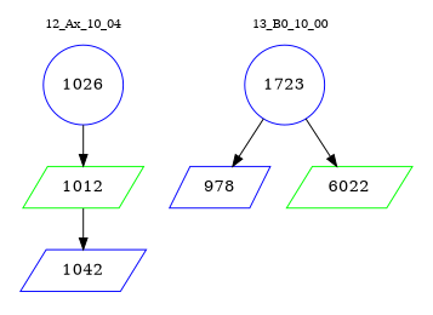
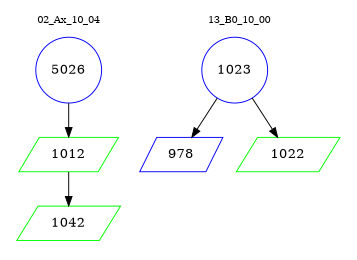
  digraph {
    node [color=blue shape=parallelogram]
    edge [color=black]
-   n1 [label=1026 shape=circle]
+   n1 [label=5026 shape=circle]
    n2 [color=green label=1012]
-   n3 [label=1042]
-   n4 [label=1723 shape=circle]
+   n3 [color=green label=1042]
+   n4 [label=1023 shape=circle]
    n5 [label=978]
-   n6 [color=green label=6022]
+   n6 [color=green label=1022]
    subgraph cluster_1 {
      color=white
      fontsize=10
-     label="12_Ax_10_04"
+     label="02_Ax_10_04"
      n1
      n2
      n3
    }
    subgraph cluster_2 {
      color=white
      fontsize=10
      label="13_B0_10_00"
      n4
      n5
      n6
    }
    n1 -> n2
    n2 -> n3
    n4 -> n5
    n4 -> n6
  }
